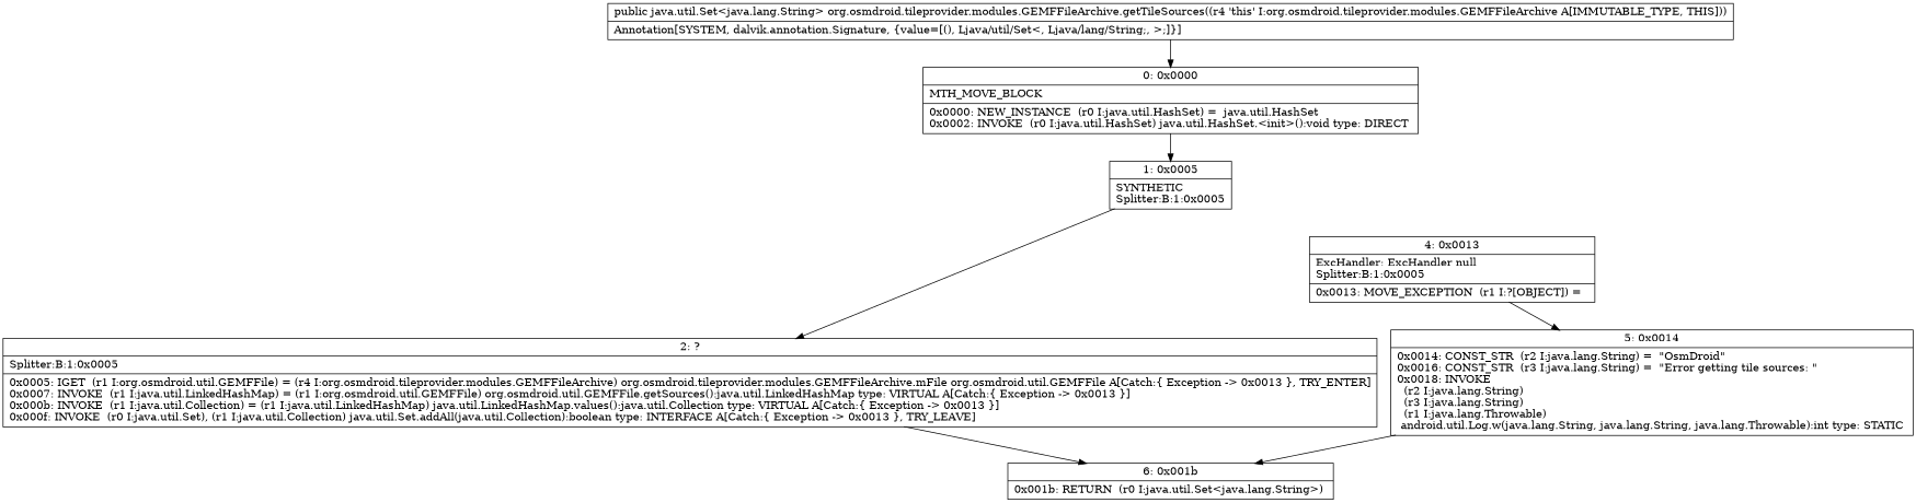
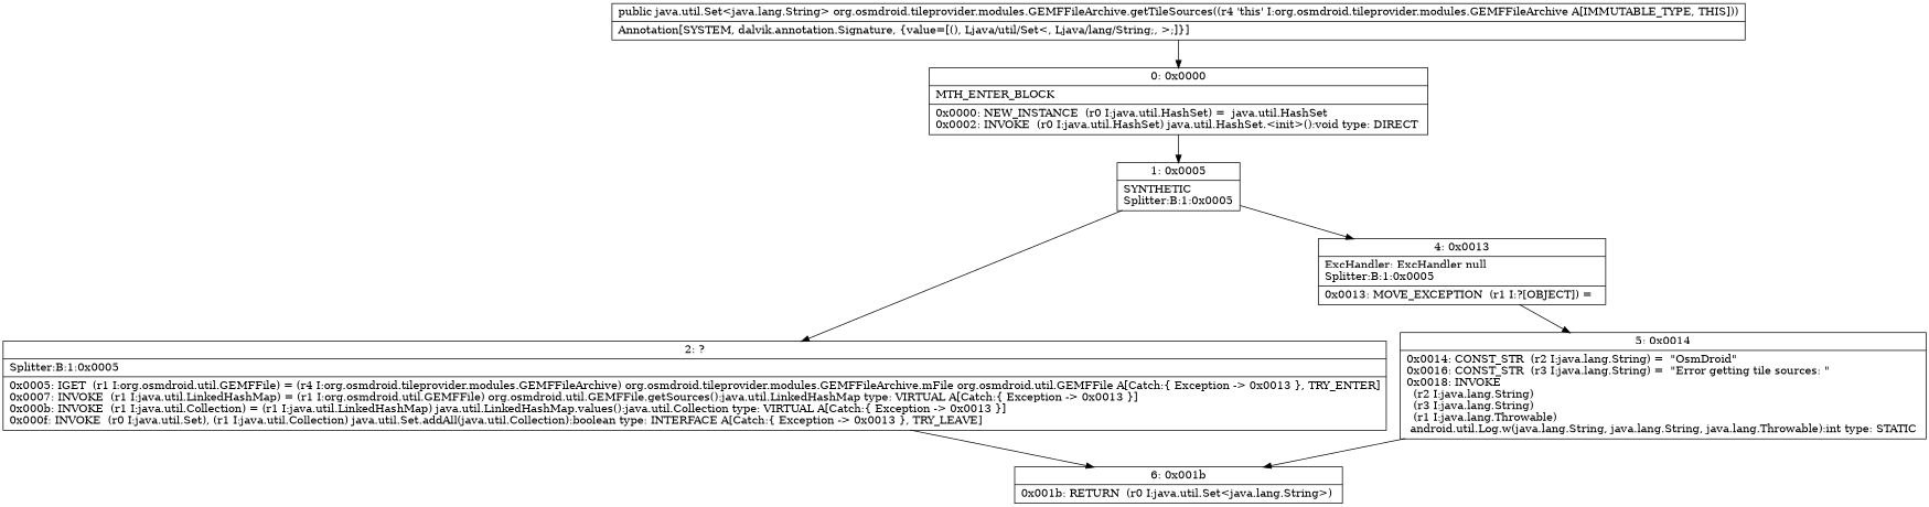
  digraph {
    node [shape=record]
-   n1 [label="{0\:\ 0x0000|MTH_MOVE_BLOCK\l|0x0000: NEW_INSTANCE  (r0 I:java.util.HashSet) =  java.util.HashSet \l0x0002: INVOKE  (r0 I:java.util.HashSet) java.util.HashSet.\<init\>():void type: DIRECT \l}"]
+   n1 [label="{0\:\ 0x0000|MTH_ENTER_BLOCK\l|0x0000: NEW_INSTANCE  (r0 I:java.util.HashSet) =  java.util.HashSet \l0x0002: INVOKE  (r0 I:java.util.HashSet) java.util.HashSet.\<init\>():void type: DIRECT \l}"]
    n2 [label="{1\:\ 0x0005|SYNTHETIC\lSplitter:B:1:0x0005\l}"]
    n3 [label="{2\:\ ?|Splitter:B:1:0x0005\l|0x0005: IGET  (r1 I:org.osmdroid.util.GEMFFile) = (r4 I:org.osmdroid.tileprovider.modules.GEMFFileArchive) org.osmdroid.tileprovider.modules.GEMFFileArchive.mFile org.osmdroid.util.GEMFFile A[Catch:\{ Exception \-\> 0x0013 \}, TRY_ENTER]\l0x0007: INVOKE  (r1 I:java.util.LinkedHashMap) = (r1 I:org.osmdroid.util.GEMFFile) org.osmdroid.util.GEMFFile.getSources():java.util.LinkedHashMap type: VIRTUAL A[Catch:\{ Exception \-\> 0x0013 \}]\l0x000b: INVOKE  (r1 I:java.util.Collection) = (r1 I:java.util.LinkedHashMap) java.util.LinkedHashMap.values():java.util.Collection type: VIRTUAL A[Catch:\{ Exception \-\> 0x0013 \}]\l0x000f: INVOKE  (r0 I:java.util.Set), (r1 I:java.util.Collection) java.util.Set.addAll(java.util.Collection):boolean type: INTERFACE A[Catch:\{ Exception \-\> 0x0013 \}, TRY_LEAVE]\l}"]
    n4 [label="{4\:\ 0x0013|ExcHandler: ExcHandler null\lSplitter:B:1:0x0005\l|0x0013: MOVE_EXCEPTION  (r1 I:?[OBJECT]) =  \l}"]
    n5 [label="{6\:\ 0x001b|0x001b: RETURN  (r0 I:java.util.Set\<java.lang.String\>) \l}"]
    n6 [label="{5\:\ 0x0014|0x0014: CONST_STR  (r2 I:java.lang.String) =  \"OsmDroid\" \l0x0016: CONST_STR  (r3 I:java.lang.String) =  \"Error getting tile sources: \" \l0x0018: INVOKE  \l  (r2 I:java.lang.String)\l  (r3 I:java.lang.String)\l  (r1 I:java.lang.Throwable)\l android.util.Log.w(java.lang.String, java.lang.String, java.lang.Throwable):int type: STATIC \l}"]
    n7 [label="{public java.util.Set\<java.lang.String\> org.osmdroid.tileprovider.modules.GEMFFileArchive.getTileSources((r4 'this' I:org.osmdroid.tileprovider.modules.GEMFFileArchive A[IMMUTABLE_TYPE, THIS]))  | Annotation[SYSTEM, dalvik.annotation.Signature, \{value=[(), Ljava\/util\/Set\<, Ljava\/lang\/String;, \>;]\}]\l}"]
    n1 -> n2
    n2 -> n3
+   n2 -> n4
    n3 -> n5
    n4 -> n6
    n6 -> n5
    n7 -> n1
  }
